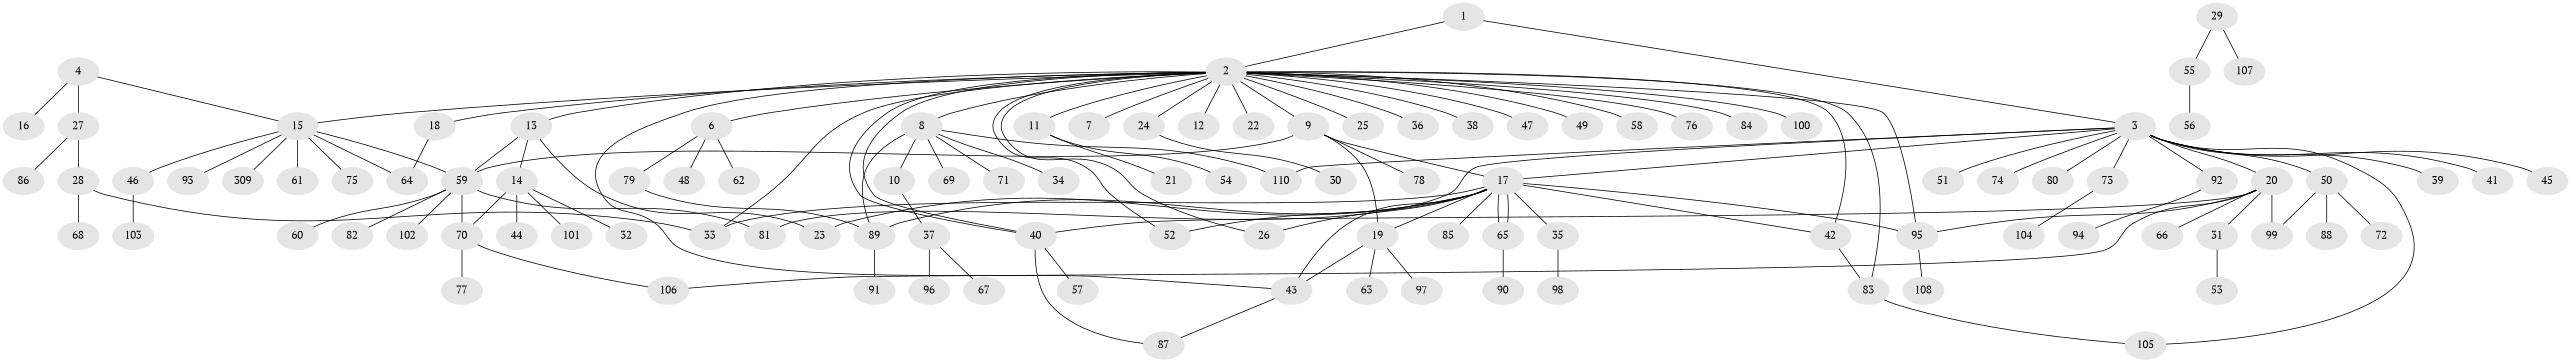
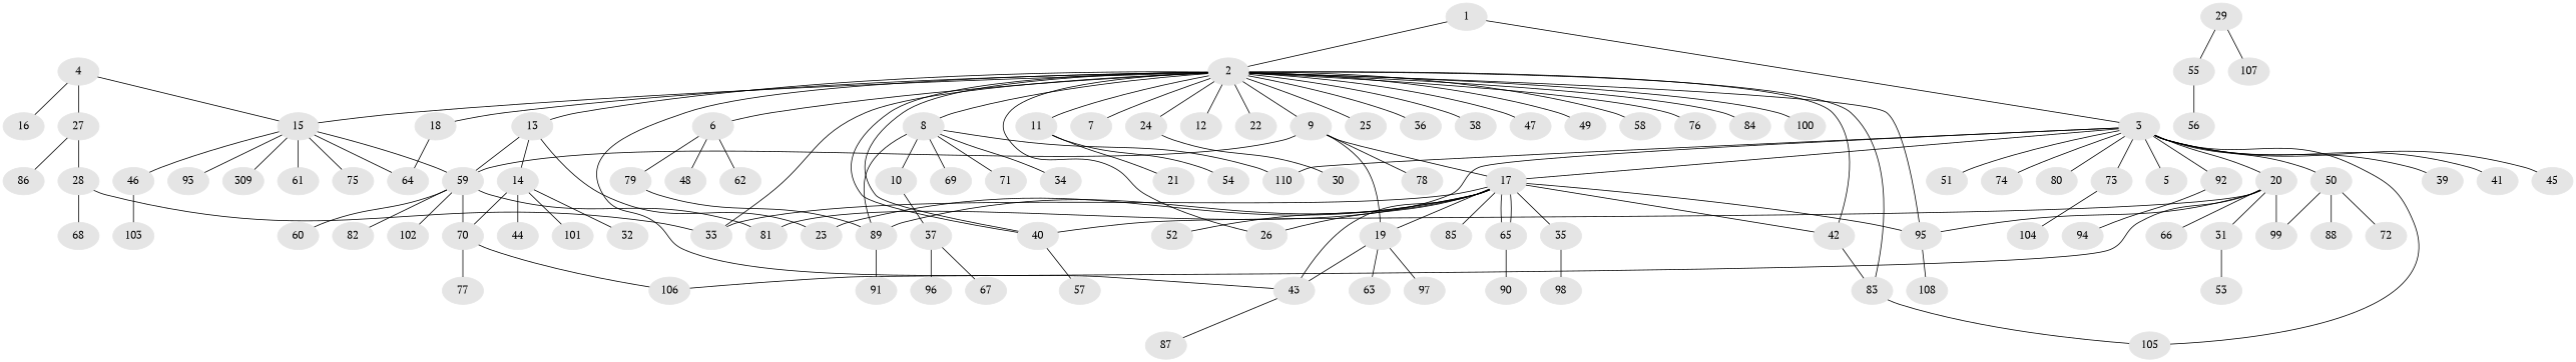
  graph {
    fontname="PT Serif"
    node [color=gray90 fontname="PT Serif" style=filled]
    edge [fontname="PT Serif"]
    1
    2
    3
    6
    7
    8
    9
    11
    12
    13
    15
    18
    22
    24
    25
    26
    33
    36
    38
    40
    42
    43
    47
    49
    52
    58
    76
    83
    84
    95
    100
+   5
    17
    20
    39
    41
    45
    50
    51
    73
    74
    80
    81
    92
    105
    110
    4
    16
    27
    48
    62
    79
    10
    34
    69
    71
    89
    19
    59
    78
    21
    54
    14
    23
    46
    61
    64
    75
    93
    n70 [label=309]
    30
    57
    87
    108
    35
    65
    85
    31
    66
    99
    106
    72
    88
    104
    94
    28
    86
    37
    91
    63
    97
    70
    60
    82
    102
    67
    96
    32
    44
    101
    77
    103
    98
    90
    29
    55
    107
    53
    68
    56
    1 -- 2
    1 -- 3
    2 -- 6
    2 -- 7
    2 -- 8
    2 -- 9
    2 -- 11
    2 -- 12
    2 -- 13
    2 -- 15
    2 -- 18
    2 -- 22
    2 -- 24
    2 -- 25
    2 -- 26
    2 -- 33
    2 -- 36
    2 -- 38
    2 -- 40
    2 -- 40
    2 -- 42
    2 -- 43
    2 -- 47
    2 -- 49
-   2 -- 52
    2 -- 58
    2 -- 76
    2 -- 83
    2 -- 84
    2 -- 95
    2 -- 100
+   3 -- 5
    3 -- 17
    3 -- 20
    3 -- 39
    3 -- 41
    3 -- 45
    3 -- 50
    3 -- 51
    3 -- 73
    3 -- 74
    3 -- 80
    3 -- 81
    3 -- 92
    3 -- 105
    3 -- 110
    6 -- 48
    6 -- 62
    6 -- 79
    8 -- 110
    8 -- 10
    8 -- 34
    8 -- 69
    8 -- 71
    8 -- 89
    9 -- 17
    9 -- 19
    9 -- 59
    9 -- 78
    11 -- 21
    11 -- 54
    13 -- 59
    13 -- 14
    13 -- 23
    15 -- 59
    15 -- 46
    15 -- 61
    15 -- 64
    15 -- 75
    15 -- 93
    15 -- n70
    18 -- 64
    24 -- 30
    40 -- 57
-   40 -- 87
    42 -- 83
    43 -- 87
    83 -- 105
    95 -- 108
    17 -- 26
    17 -- 33
    17 -- 42
    17 -- 43
    17 -- 52
    17 -- 95
    17 -- 89
    17 -- 19
    17 -- 23
    17 -- 35
    17 -- 65
    17 -- 65
    17 -- 85
    20 -- 40
    20 -- 95
    20 -- 31
    20 -- 66
    20 -- 99
    20 -- 106
    50 -- 99
    50 -- 72
    50 -- 88
    73 -- 104
    92 -- 94
    4 -- 15
    4 -- 16
    4 -- 27
    27 -- 28
    27 -- 86
    79 -- 89
    10 -- 37
    89 -- 91
    19 -- 43
    19 -- 63
    19 -- 97
    59 -- 81
    59 -- 70
    59 -- 60
    59 -- 82
    59 -- 102
    14 -- 70
    14 -- 32
    14 -- 44
    14 -- 101
    46 -- 103
    35 -- 98
    65 -- 90
    31 -- 53
    28 -- 33
    28 -- 68
    37 -- 67
    37 -- 96
    70 -- 106
    70 -- 77
    29 -- 55
    29 -- 107
    55 -- 56
  }
